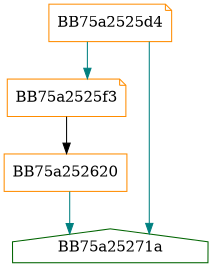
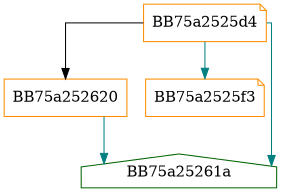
  digraph {
    splines=ortho
    node [color=darkorange shape=note]
    edge [color=teal]
    BB75a252620 [shape=box]
    BB75a2525d4
    BB75a2525f3
-   BB75a25261a [color=darkgreen shape=house label=BB75a25271a]
+   BB75a25261a [color=darkgreen shape=house]
    BB75a252620 -> BB75a25261a
-   BB75a2525f3 -> BB75a252620 [color=black]
+   BB75a2525d4 -> BB75a252620 [color=black]
    BB75a2525d4 -> BB75a2525f3
    BB75a2525d4 -> BB75a25261a
  }
